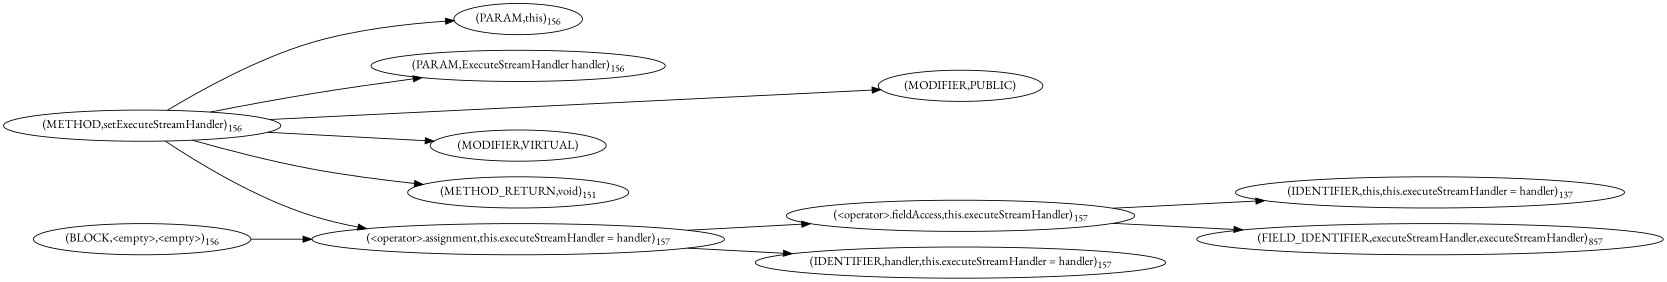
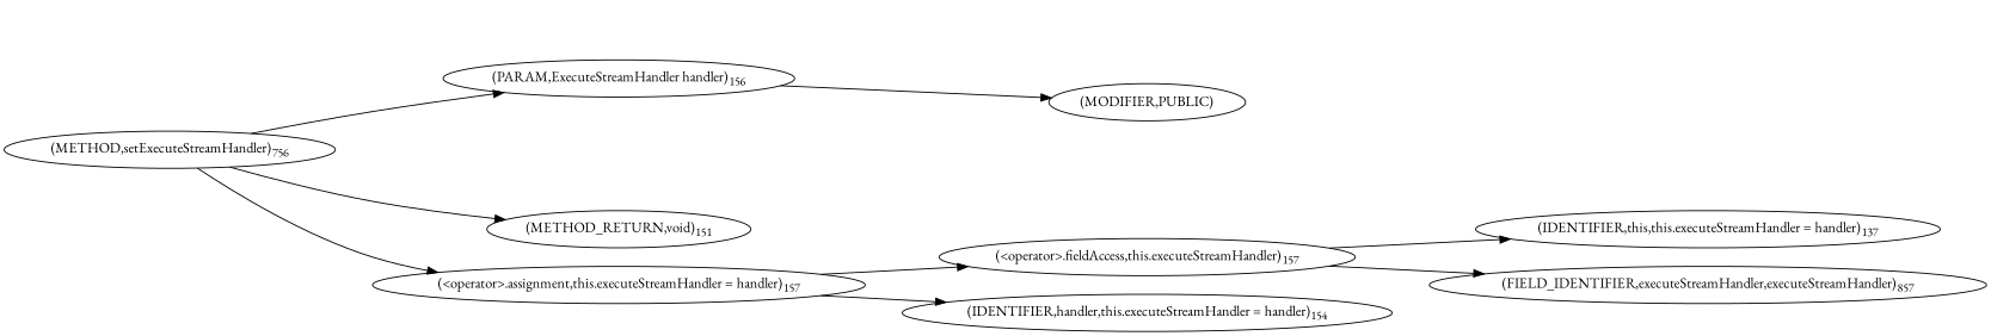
  digraph {
    fontname="EB Garamond"
    rankdir=LR
    node [fontname="EB Garamond"]
    edge [fontname="EB Garamond"]
-   n1 [label=<(METHOD,setExecuteStreamHandler)<SUB>156</SUB>>]
-   n2 [label=<(PARAM,this)<SUB>156</SUB>>]
+   n1 [label=<(METHOD,setExecuteStreamHandler)<SUB>756</SUB>>]
    n3 [label=<(PARAM,ExecuteStreamHandler handler)<SUB>156</SUB>>]
    n4 [label=<(MODIFIER,PUBLIC)>]
-   n5 [label=<(MODIFIER,VIRTUAL)>]
    n6 [label=<(METHOD_RETURN,void)<SUB>151</SUB>>]
    n7 [label=<(&lt;operator&gt;.assignment,this.executeStreamHandler = handler)<SUB>157</SUB>>]
-   n8 [label=<(BLOCK,&lt;empty&gt;,&lt;empty&gt;)<SUB>156</SUB>>]
    n9 [label=<(&lt;operator&gt;.fieldAccess,this.executeStreamHandler)<SUB>157</SUB>>]
-   n10 [label=<(IDENTIFIER,handler,this.executeStreamHandler = handler)<SUB>157</SUB>>]
+   n10 [label=<(IDENTIFIER,handler,this.executeStreamHandler = handler)<SUB>154</SUB>>]
    n11 [label=<(IDENTIFIER,this,this.executeStreamHandler = handler)<SUB>137</SUB>>]
    n12 [label=<(FIELD_IDENTIFIER,executeStreamHandler,executeStreamHandler)<SUB>857</SUB>>]
-   n1 -> n2
    n1 -> n3
-   n1 -> n4
-   n1 -> n5
+   n3 -> n4
    n1 -> n6
    n1 -> n7
    n7 -> n9
    n7 -> n10
-   n8 -> n7
    n9 -> n11
    n9 -> n12
  }
